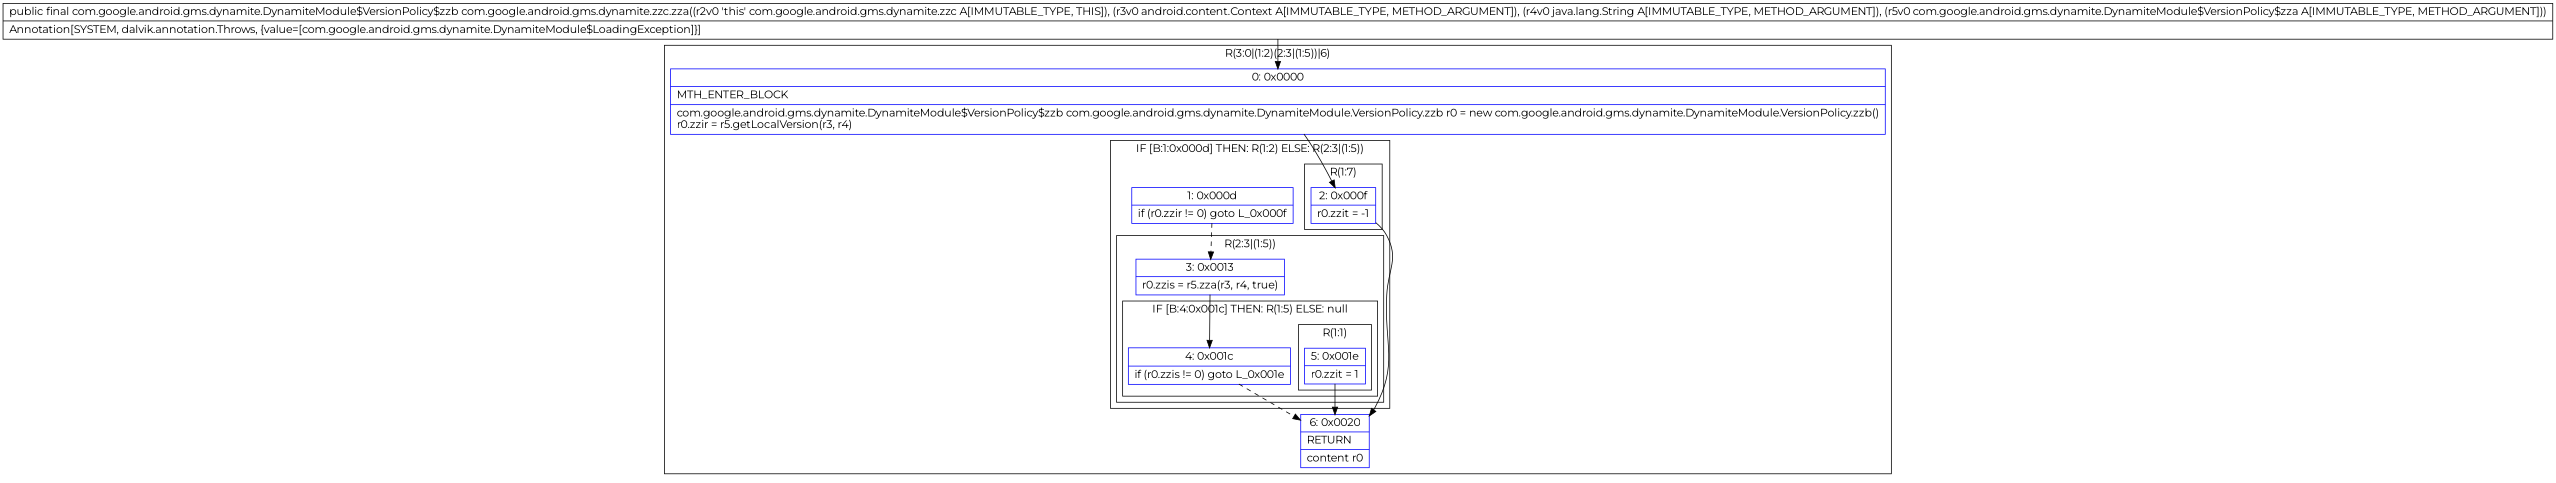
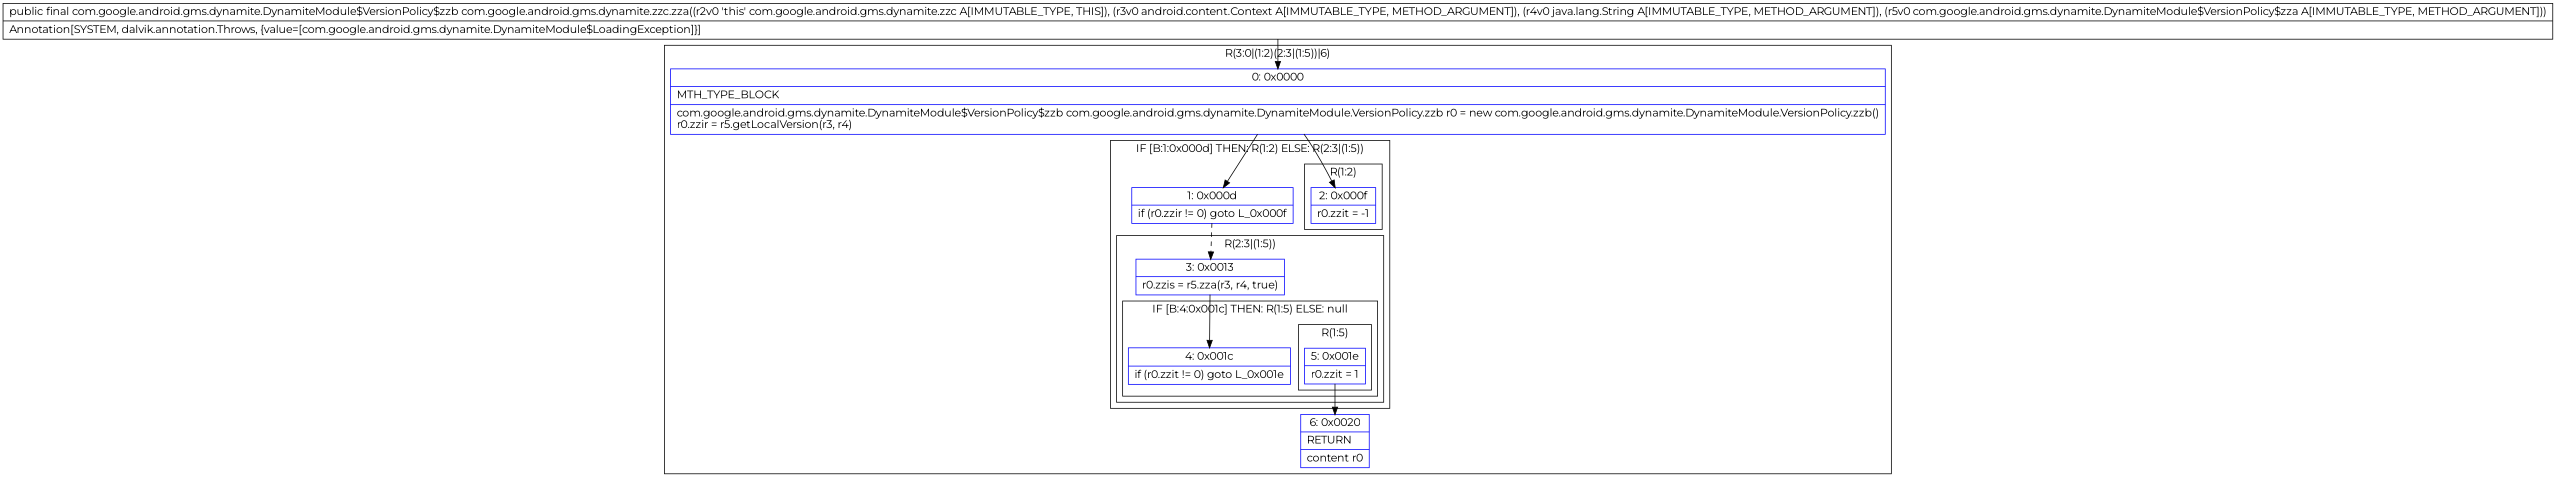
  digraph {
    fontname=Montserrat
    node [color=blue fontname=Montserrat shape=record]
    edge [fontname=Montserrat]
    n1 [label="{2\:\ 0x000f|r0.zzit = \-1\l}"]
    n2 [label="{5\:\ 0x001e|r0.zzit = 1\l}"]
-   n3 [label="{4\:\ 0x001c|if (r0.zzis != 0) goto L_0x001e\l}"]
+   n3 [label="{4\:\ 0x001c|if (r0.zzit != 0) goto L_0x001e\l}"]
    n4 [label="{3\:\ 0x0013|r0.zzis = r5.zza(r3, r4, true)\l}"]
    n5 [label="{1\:\ 0x000d|if (r0.zzir != 0) goto L_0x000f\l}"]
-   n6 [label="{0\:\ 0x0000|MTH_ENTER_BLOCK\l|com.google.android.gms.dynamite.DynamiteModule$VersionPolicy$zzb com.google.android.gms.dynamite.DynamiteModule.VersionPolicy.zzb r0 = new com.google.android.gms.dynamite.DynamiteModule.VersionPolicy.zzb()\lr0.zzir = r5.getLocalVersion(r3, r4)\l}"]
+   n6 [label="{0\:\ 0x0000|MTH_TYPE_BLOCK\l|com.google.android.gms.dynamite.DynamiteModule$VersionPolicy$zzb com.google.android.gms.dynamite.DynamiteModule.VersionPolicy.zzb r0 = new com.google.android.gms.dynamite.DynamiteModule.VersionPolicy.zzb()\lr0.zzir = r5.getLocalVersion(r3, r4)\l}"]
    n7 [label="{6\:\ 0x0020|RETURN\l|content r0\l}"]
    n8 [label="{public final com.google.android.gms.dynamite.DynamiteModule$VersionPolicy$zzb com.google.android.gms.dynamite.zzc.zza((r2v0 'this' com.google.android.gms.dynamite.zzc A[IMMUTABLE_TYPE, THIS]), (r3v0 android.content.Context A[IMMUTABLE_TYPE, METHOD_ARGUMENT]), (r4v0 java.lang.String A[IMMUTABLE_TYPE, METHOD_ARGUMENT]), (r5v0 com.google.android.gms.dynamite.DynamiteModule$VersionPolicy$zza A[IMMUTABLE_TYPE, METHOD_ARGUMENT]))  | Annotation[SYSTEM, dalvik.annotation.Throws, \{value=[com.google.android.gms.dynamite.DynamiteModule$LoadingException]\}]\l}" color=""]
    subgraph cluster_1 {
      label="R(3:0|(1:2)(2:3|(1:5))|6)"
      n6
      n7
      subgraph cluster_2 {
        label="IF [B:1:0x000d] THEN: R(1:2) ELSE: R(2:3|(1:5))"
        n5
        subgraph cluster_3 {
-         label="R(1:7)"
+         label="R(1:2)"
          n1
        }
        subgraph cluster_4 {
          label="R(2:3|(1:5))"
          n4
          subgraph cluster_5 {
            label="IF [B:4:0x001c] THEN: R(1:5) ELSE: null"
            n3
            subgraph cluster_6 {
-             label="R(1:1)"
+             label="R(1:5)"
              n2
            }
          }
        }
      }
    }
-   n1 -> n7
    n2 -> n7
-   n3 -> n7 [style=dashed]
    n4 -> n3
    n5 -> n4 [style=dashed]
    n6 -> n1
+   n6 -> n5
    n8 -> n6
  }
